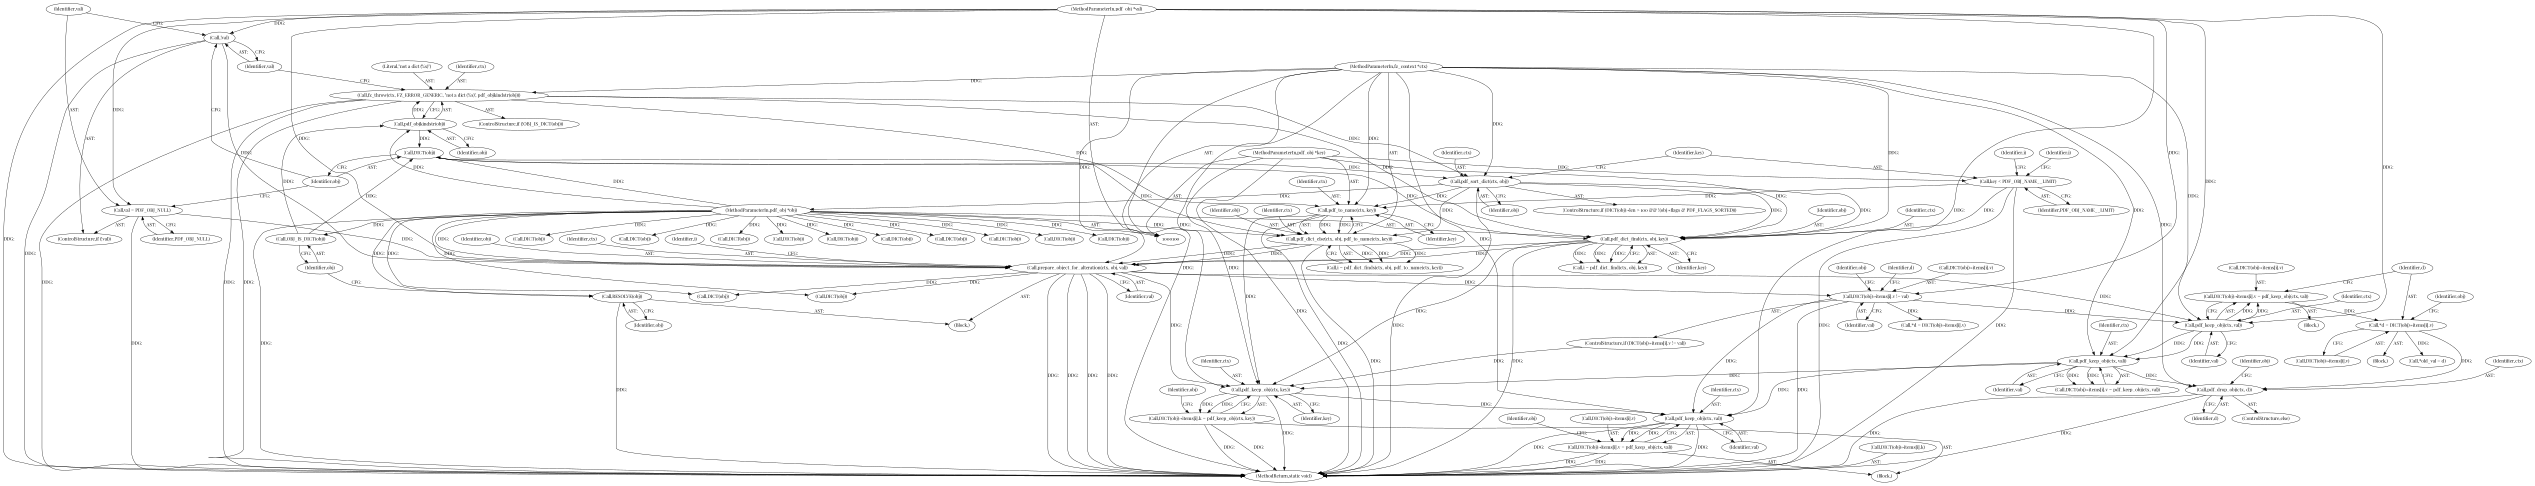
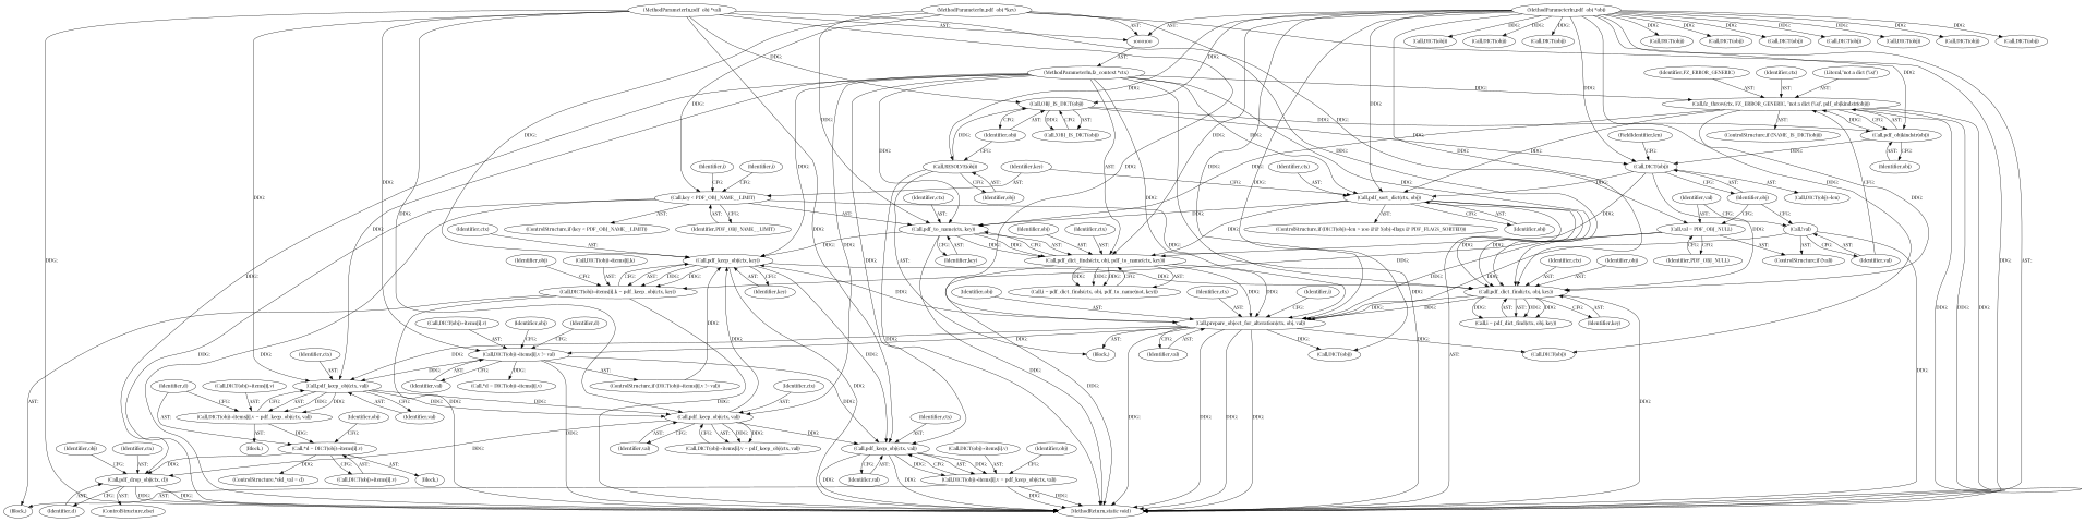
  digraph {
    fontname="Playfair Display"
    node [fontname="Playfair Display"]
    edge [fontname="Playfair Display"]
    n1 [label="(Call,pdf_keep_obj(ctx, key))"]
    n2 [label="(Call,DICT(obj)->items[i].k = pdf_keep_obj(ctx, key))"]
    n3 [label="(Call,pdf_keep_obj(ctx, val))"]
    n4 [label="(Identifier,key)"]
    n5 [label="(MethodReturn,static void)"]
    n6 [label="(Block,)"]
    n7 [label="(Call,DICT(obj)->items[i].v = pdf_keep_obj(ctx, val))"]
    n8 [label="(Identifier,val)"]
    n9 [label="(Call,pdf_drop_obj(ctx, d))"]
    n10 [label="(Identifier,d)"]
    n11 [label="(ControlStructure,else)"]
    n12 [label="(Call,pdf_keep_obj(ctx, val))"]
    n13 [label="(Identifier,val)"]
    n14 [label="(Call,DICT(obj)->items[i].v = pdf_keep_obj(ctx, val))"]
    n15 [label="(Call,pdf_keep_obj(ctx, val))"]
    n16 [label="(Call,DICT(obj)->items[i].v = pdf_keep_obj(ctx, val))"]
    n17 [label="(Identifier,val)"]
    n18 [label="(Call,*d = DICT(obj)->items[i].v)"]
    n19 [label="(Block,)"]
    n20 [label="(Call,prepare_object_for_alteration(ctx, obj, val))"]
    n21 [label="(Call,DICT(obj)->items[i].v != val)"]
    n22 [label="(Identifier,val)"]
    n23 [label="(Call,DICT(obj))"]
    n24 [label="(Block,)"]
    n25 [label="(Call,DICT(obj))"]
    n26 [label="(Call,*d = DICT(obj)->items[i].v)"]
    n27 [label="(Identifier,val)"]
    n28 [label="(ControlStructure,if (DICT(obj)->items[i].v != val))"]
    n29 [label="(Call,pdf_dict_find(ctx, obj, key))"]
    n30 [label="(Call,i = pdf_dict_find(ctx, obj, key))"]
    n31 [label="(Identifier,key)"]
    n32 [label="(Call,fz_throw(ctx, FZ_ERROR_GENERIC, \"not a dict (%s)\", pdf_objkindstr(obj)))"]
    n33 [label="(Call,pdf_objkindstr(obj))"]
    n34 [label="(Call,pdf_sort_dict(ctx, obj))"]
    n35 [label="(Call,pdf_to_name(ctx, key))"]
-   n36 [label="(ControlStructure,if (!OBJ_IS_DICT(obj)))"]
+   n36 [label="(ControlStructure,if (!NAME_IS_DICT(obj)))"]
    n37 [label="(Call,DICT(obj))"]
    n38 [label="(Identifier,obj)"]
-   n39 [label="(Call,pdf_dict_else(ctx, obj, pdf_to_name(ctx, key)))"]
+   n39 [label="(Call,pdf_dict_finds(ctx, obj, pdf_to_name(ctx, key)))"]
    n40 [label="(ControlStructure,if (DICT(obj)->len > 100 && !(obj->flags & PDF_FLAGS_SORTED)))"]
    n41 [label="(Identifier,obj)"]
    n42 [label="(Identifier,key)"]
    n43 [label="(MethodParameterIn,fz_context *ctx)"]
    1000100
-   n45 [label="(Call,i = pdf_dict_finds(ctx, obj, pdf_to_name(ctx, key)))"]
+   n45 [label="(Call,i = pdf_dict_finds(ctx, obj, pdf_to_name(not, key)))"]
    n46 [label="(Identifier,obj)"]
+   n47 [label="(Call,DICT(obj)->len)"]
    n48 [label="(Call,OBJ_IS_DICT(obj))"]
+   n49 [label="(Call,!OBJ_IS_DICT(obj))"]
    n50 [label="(Identifier,obj)"]
    n51 [label="(Call,RESOLVE(obj))"]
    n52 [label="(Identifier,obj)"]
    n53 [label="(MethodParameterIn,pdf_obj *obj)"]
    n54 [label="(Call,DICT(obj))"]
    n55 [label="(Call,DICT(obj))"]
    n56 [label="(Call,DICT(obj))"]
    n57 [label="(Call,DICT(obj))"]
    n58 [label="(Call,DICT(obj))"]
    n59 [label="(Call,DICT(obj))"]
    n60 [label="(Call,DICT(obj))"]
    n61 [label="(Call,DICT(obj))"]
    n62 [label="(Call,DICT(obj))"]
    n63 [label="(Call,DICT(obj))"]
    n64 [label="(Call,val = PDF_OBJ_NULL)"]
    n65 [label="(Call,!val)"]
    n66 [label="(Call,key < PDF_OBJ_NAME__LIMIT)"]
+   n67 [label="(ControlStructure,if (key < PDF_OBJ_NAME__LIMIT))"]
    n68 [label="(Identifier,PDF_OBJ_NAME__LIMIT)"]
    n69 [label="(MethodParameterIn,pdf_obj *key)"]
    n70 [label="(ControlStructure,if (!val))"]
    n71 [label="(Identifier,PDF_OBJ_NULL)"]
    n72 [label="(MethodParameterIn,pdf_obj *val)"]
    n73 [label="(Identifier,val)"]
    n74 [label="(Block,)"]
-   n75 [label="(Call,*old_val = d)"]
+   n75 [label="(ControlStructure,*old_val = d)"]
    n76 [label="(Call,DICT(obj)->items[i].v)"]
    n77 [label="(Identifier,key)"]
    n78 [label="(Call,DICT(obj)->items[i].v)"]
    n79 [label="(Identifier,ctx)"]
    n80 [label="(Identifier,ctx)"]
    n81 [label="(Identifier,ctx)"]
    n82 [label="(Identifier,ctx)"]
    n83 [label="(Identifier,i)"]
    n84 [label="(Identifier,obj)"]
    n85 [label="(Identifier,obj)"]
    n86 [label="(Literal,\"not a dict (%s)\")"]
    n87 [label="(Identifier,obj)"]
    n88 [label="(Identifier,ctx)"]
    n89 [label="(Identifier,i)"]
    n90 [label="(Identifier,obj)"]
    n91 [label="(Identifier,ctx)"]
    n92 [label="(Identifier,obj)"]
    n93 [label="(Identifier,i)"]
+   n94 [label="(Identifier,FZ_ERROR_GENERIC)"]
    n95 [label="(Call,DICT(obj)->items[i].k)"]
    n96 [label="(Identifier,val)"]
    n97 [label="(Identifier,d)"]
    n98 [label="(Identifier,obj)"]
    n99 [label="(Identifier,ctx)"]
    n100 [label="(Identifier,obj)"]
    n101 [label="(Call,DICT(obj)->items[i].v)"]
    n102 [label="(Identifier,ctx)"]
    n103 [label="(Identifier,ctx)"]
    n104 [label="(Identifier,obj)"]
    n105 [label="(Identifier,d)"]
+   n106 [label="(FieldIdentifier,len)"]
    n107 [label="(Call,DICT(obj)->items[i].v)"]
    n108 [label="(Identifier,ctx)"]
    n109 [label="(Identifier,ctx)"]
    n1 -> n2 [label="AST: "]
    n1 -> n2 [label="DDG: "]
    n1 -> n2 [label="DDG: "]
    n1 -> n3 [label="DDG: "]
    n1 -> n4 [label="CFG: "]
    n1 -> n5 [label="DDG: "]
    n2 -> n1 [label="CFG: "]
    n2 -> n5 [label="DDG: "]
    n2 -> n5 [label="DDG: "]
    n2 -> n6 [label="AST: "]
    n3 -> n5 [label="DDG: "]
    n3 -> n5 [label="DDG: "]
    n3 -> n7 [label="AST: "]
    n3 -> n7 [label="DDG: "]
    n3 -> n7 [label="DDG: "]
    n3 -> n8 [label="CFG: "]
    n4 -> n1 [label="AST: "]
    n7 -> n3 [label="CFG: "]
    n7 -> n5 [label="DDG: "]
    n7 -> n5 [label="DDG: "]
    n7 -> n6 [label="AST: "]
    n8 -> n3 [label="AST: "]
    n9 -> n5 [label="DDG: "]
    n9 -> n5 [label="DDG: "]
    n9 -> n10 [label="CFG: "]
    n9 -> n11 [label="AST: "]
    n10 -> n9 [label="AST: "]
    n12 -> n1 [label="DDG: "]
    n12 -> n3 [label="DDG: "]
    n12 -> n9 [label="DDG: "]
    n12 -> n13 [label="CFG: "]
    n12 -> n14 [label="AST: "]
    n12 -> n14 [label="DDG: "]
    n12 -> n14 [label="DDG: "]
    n13 -> n12 [label="AST: "]
    n14 -> n12 [label="CFG: "]
    n15 -> n12 [label="DDG: "]
    n15 -> n12 [label="DDG: "]
    n15 -> n16 [label="AST: "]
    n15 -> n16 [label="DDG: "]
    n15 -> n16 [label="DDG: "]
    n15 -> n17 [label="CFG: "]
    n16 -> n15 [label="CFG: "]
    n16 -> n18 [label="DDG: "]
    n16 -> n19 [label="AST: "]
    n17 -> n15 [label="AST: "]
    n18 -> n9 [label="DDG: "]
    n18 -> n74 [label="AST: "]
    n18 -> n75 [label="DDG: "]
    n18 -> n76 [label="CFG: "]
    n20 -> n1 [label="DDG: "]
    n20 -> n5 [label="DDG: "]
    n20 -> n5 [label="DDG: "]
    n20 -> n5 [label="DDG: "]
    n20 -> n5 [label="DDG: "]
    n20 -> n15 [label="DDG: "]
    n20 -> n21 [label="DDG: "]
    n20 -> n22 [label="CFG: "]
    n20 -> n23 [label="DDG: "]
    n20 -> n24 [label="AST: "]
    n20 -> n25 [label="DDG: "]
    n21 -> n3 [label="DDG: "]
    n21 -> n5 [label="DDG: "]
    n21 -> n15 [label="DDG: "]
    n21 -> n26 [label="DDG: "]
    n21 -> n27 [label="CFG: "]
    n21 -> n28 [label="AST: "]
    n22 -> n20 [label="AST: "]
    n27 -> n21 [label="AST: "]
    n28 -> n1 [label="DDG: "]
-   n29 -> n1 [label="DDG: "]
+   n1 -> n29 [label="DDG: "]
    n29 -> n5 [label="DDG: "]
    n29 -> n20 [label="DDG: "]
    n29 -> n20 [label="DDG: "]
    n29 -> n30 [label="AST: "]
    n29 -> n30 [label="DDG: "]
    n29 -> n30 [label="DDG: "]
    n29 -> n30 [label="DDG: "]
    n29 -> n31 [label="CFG: "]
-   n30 -> n29 [label="CFG: "]
+   n30 -> n29 [label="AST: "]
    n31 -> n29 [label="AST: "]
    n32 -> n5 [label="DDG: "]
    n32 -> n5 [label="DDG: "]
    n32 -> n5 [label="DDG: "]
    n32 -> n29 [label="DDG: "]
    n32 -> n33 [label="CFG: "]
    n32 -> n34 [label="DDG: "]
    n32 -> n35 [label="DDG: "]
    n32 -> n36 [label="AST: "]
    n33 -> n32 [label="AST: "]
    n33 -> n32 [label="DDG: "]
    n33 -> n37 [label="DDG: "]
    n33 -> n38 [label="CFG: "]
-   n34 -> n5 [label="DDG: "]
+   n34 -> n5 [label="AST: "]
    n34 -> n29 [label="DDG: "]
    n34 -> n29 [label="DDG: "]
    n34 -> n35 [label="DDG: "]
    n34 -> n39 [label="DDG: "]
    n34 -> n40 [label="AST: "]
    n34 -> n41 [label="CFG: "]
    n35 -> n1 [label="DDG: "]
    n35 -> n5 [label="DDG: "]
    n35 -> n39 [label="AST: "]
    n35 -> n39 [label="DDG: "]
    n35 -> n39 [label="DDG: "]
    n35 -> n42 [label="CFG: "]
    n37 -> n29 [label="DDG: "]
    n37 -> n34 [label="DDG: "]
    n37 -> n39 [label="DDG: "]
    n37 -> n46 [label="CFG: "]
+   n37 -> n47 [label="AST: "]
    n38 -> n33 [label="AST: "]
    n39 -> n5 [label="DDG: "]
    n39 -> n20 [label="DDG: "]
    n39 -> n20 [label="DDG: "]
    n39 -> n35 [label="CFG: "]
    n39 -> n45 [label="AST: "]
    n39 -> n45 [label="DDG: "]
    n39 -> n45 [label="DDG: "]
    n39 -> n45 [label="DDG: "]
    n41 -> n34 [label="AST: "]
    n42 -> n35 [label="AST: "]
    n43 -> n1 [label="DDG: "]
    n43 -> n3 [label="DDG: "]
    n43 -> n5 [label="DDG: "]
    n43 -> n9 [label="DDG: "]
    n43 -> n12 [label="DDG: "]
    n43 -> n15 [label="DDG: "]
    n43 -> n20 [label="DDG: "]
    n43 -> n29 [label="DDG: "]
    n43 -> n32 [label="DDG: "]
    n43 -> n34 [label="DDG: "]
    n43 -> n35 [label="DDG: "]
    n43 -> n39 [label="AST: "]
-   n43 -> 1000100 [label="AST: "]
+   1000100 -> n43 [label="AST: "]
    n45 -> n39 [label="CFG: "]
    n46 -> n37 [label="AST: "]
    n46 -> n64 [label="CFG: "]
    n46 -> n65 [label="CFG: "]
    n48 -> n33 [label="DDG: "]
    n48 -> n37 [label="DDG: "]
+   n48 -> n49 [label="AST: "]
+   n48 -> n49 [label="DDG: "]
    n48 -> n50 [label="CFG: "]
+   n49 -> n48 [label="CFG: "]
    n50 -> n48 [label="AST: "]
    n50 -> n51 [label="CFG: "]
    n51 -> n5 [label="DDG: "]
    n51 -> n24 [label="AST: "]
+   n51 -> n48 [label="DDG: "]
    n51 -> n52 [label="CFG: "]
    n52 -> n51 [label="AST: "]
-   n53 -> n5 [label="DDG: "]
+   n53 -> n5 [label="AST: "]
    n53 -> n20 [label="DDG: "]
    n53 -> n23 [label="DDG: "]
    n53 -> n25 [label="DDG: "]
-   n53 -> n29 [label="AST: "]
+   n53 -> n29 [label="DDG: "]
    n53 -> n33 [label="DDG: "]
-   n34 -> n53 [label="DDG: "]
+   n53 -> n34 [label="DDG: "]
    n53 -> n37 [label="DDG: "]
    n53 -> n39 [label="DDG: "]
    n53 -> 1000100 [label="AST: "]
    n53 -> n48 [label="DDG: "]
    n53 -> n51 [label="DDG: "]
    n53 -> n54 [label="DDG: "]
    n53 -> n55 [label="DDG: "]
    n53 -> n56 [label="DDG: "]
    n53 -> n57 [label="DDG: "]
    n53 -> n58 [label="DDG: "]
    n53 -> n59 [label="DDG: "]
    n53 -> n60 [label="DDG: "]
    n53 -> n61 [label="DDG: "]
    n53 -> n62 [label="DDG: "]
    n53 -> n63 [label="DDG: "]
-   n64 -> n5 [label="DDG: "]
+   n64 -> n2 [label="DDG: "]
    n64 -> n20 [label="DDG: "]
    n64 -> n70 [label="AST: "]
    n64 -> n71 [label="CFG: "]
    n65 -> n5 [label="DDG: "]
    n65 -> n20 [label="DDG: "]
    n65 -> n70 [label="AST: "]
    n65 -> n73 [label="CFG: "]
    n66 -> n5 [label="DDG: "]
    n66 -> n5 [label="DDG: "]
    n66 -> n29 [label="DDG: "]
-   n66 -> n35 [label="DDG: "]
+   n66 -> n35 [label="AST: "]
+   n66 -> n67 [label="AST: "]
    n66 -> n68 [label="CFG: "]
    n68 -> n66 [label="AST: "]
    n69 -> n1 [label="DDG: "]
    n69 -> n5 [label="DDG: "]
    n69 -> n29 [label="DDG: "]
-   n69 -> n35 [label="AST: "]
+   n69 -> n35 [label="DDG: "]
    n69 -> 1000100 [label="AST: "]
    n69 -> n66 [label="DDG: "]
-   n71 -> n64 [label="AST: "]
+   n71 -> n64 [label="CFG: "]
    n72 -> n3 [label="DDG: "]
    n72 -> n5 [label="DDG: "]
    n72 -> n12 [label="DDG: "]
    n72 -> n15 [label="DDG: "]
    n72 -> n20 [label="DDG: "]
    n72 -> n21 [label="DDG: "]
    n72 -> 1000100 [label="AST: "]
    n72 -> n64 [label="DDG: "]
-   n72 -> n65 [label="DDG: "]
+   n72 -> n48 [label="DDG: "]
    n73 -> n32 [label="CFG: "]
    n73 -> n65 [label="AST: "]
    n76 -> n18 [label="AST: "]
    n77 -> n34 [label="CFG: "]
    n77 -> n66 [label="AST: "]
    n78 -> n21 [label="AST: "]
    n79 -> n29 [label="AST: "]
    n80 -> n1 [label="AST: "]
    n81 -> n15 [label="AST: "]
    n82 -> n12 [label="AST: "]
    n83 -> n66 [label="CFG: "]
    n84 -> n20 [label="AST: "]
    n85 -> n18 [label="CFG: "]
    n86 -> n32 [label="AST: "]
    n87 -> n2 [label="CFG: "]
    n88 -> n9 [label="AST: "]
    n89 -> n66 [label="CFG: "]
    n90 -> n39 [label="AST: "]
    n91 -> n20 [label="AST: "]
    n92 -> n9 [label="CFG: "]
    n93 -> n20 [label="CFG: "]
-   n95 -> n5 [label="AST: "]
+   n94 -> n32 [label="AST: "]
+   n95 -> n2 [label="AST: "]
    n96 -> n64 [label="AST: "]
    n96 -> n65 [label="CFG: "]
    n97 -> n16 [label="CFG: "]
    n97 -> n18 [label="AST: "]
    n98 -> n29 [label="AST: "]
    n99 -> n34 [label="AST: "]
    n100 -> n21 [label="CFG: "]
    n101 -> n16 [label="AST: "]
    n102 -> n32 [label="AST: "]
    n103 -> n35 [label="AST: "]
    n104 -> n7 [label="CFG: "]
    n105 -> n21 [label="CFG: "]
+   n106 -> n37 [label="CFG: "]
    n107 -> n7 [label="AST: "]
    n108 -> n39 [label="AST: "]
    n109 -> n3 [label="AST: "]
  }
